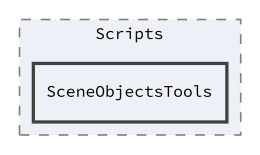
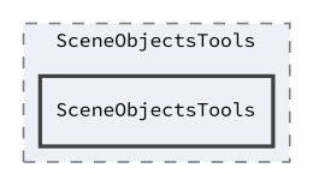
  digraph {
    compound=true
    fontname="Source Code Pro"
    n1 [color=grey25 fillcolor="#edf0f7" fontname="Source Code Pro" fontsize=10 label=SceneObjectsTools shape=box style="filled,bold,"]
    subgraph cluster_1 {
      bgcolor="#edf0f7"
      fontsize=10
-     label=Scripts
+     label=SceneObjectsTools
      pencolor=grey50
      style="filled,dashed,"
      n1
    }
  }
